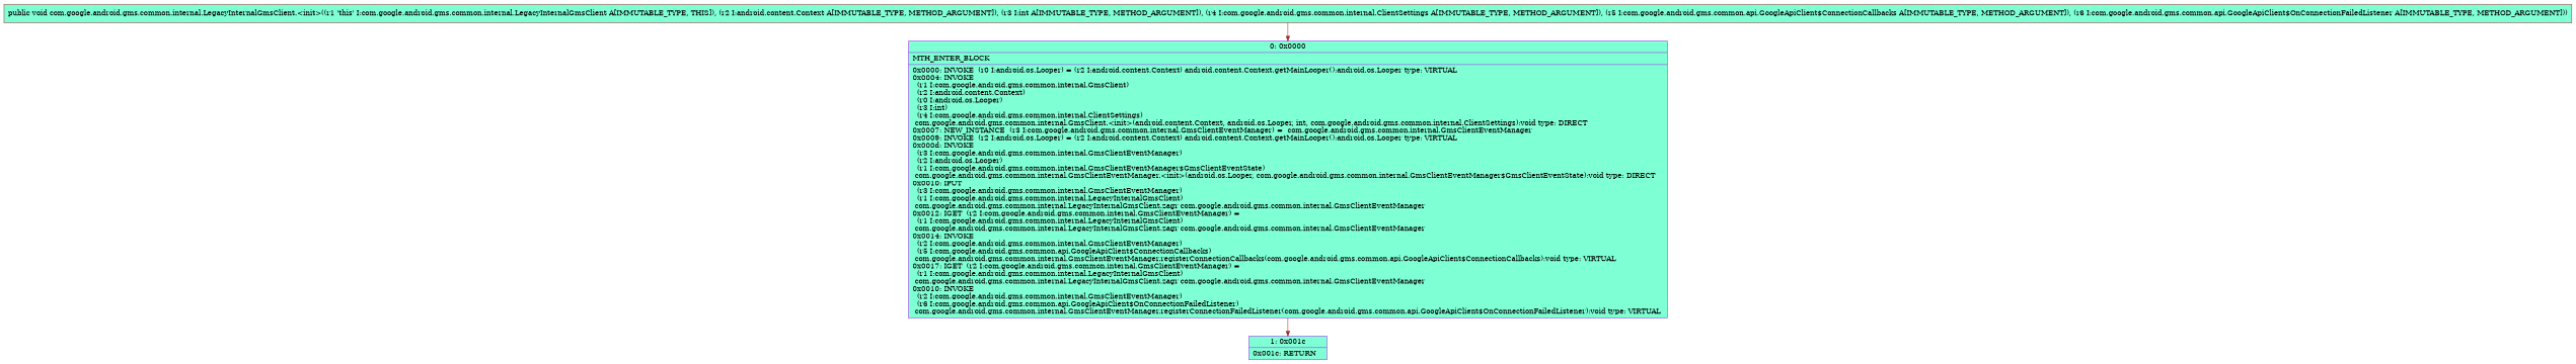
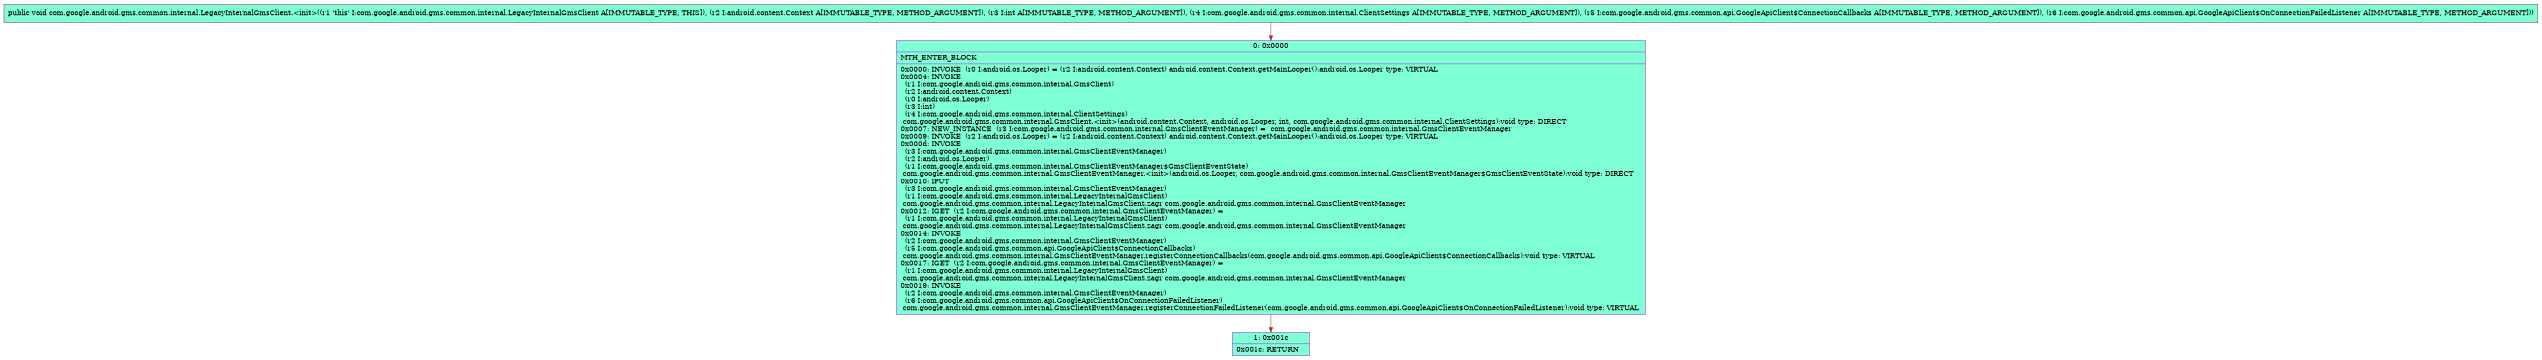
  digraph {
    node [shape=record style=filled fillcolor=aquamarine color=purple]
    edge [color=brown]
-   n1 [label="{0\:\ 0x0000|MTH_ENTER_BLOCK\l|0x0000: INVOKE  (r0 I:android.os.Looper) = (r2 I:android.content.Context) android.content.Context.getMainLooper():android.os.Looper type: VIRTUAL \l0x0004: INVOKE  \l  (r1 I:com.google.android.gms.common.internal.GmsClient)\l  (r2 I:android.content.Context)\l  (r0 I:android.os.Looper)\l  (r3 I:int)\l  (r4 I:com.google.android.gms.common.internal.ClientSettings)\l com.google.android.gms.common.internal.GmsClient.\<init\>(android.content.Context, android.os.Looper, int, com.google.android.gms.common.internal.ClientSettings):void type: DIRECT \l0x0007: NEW_INSTANCE  (r3 I:com.google.android.gms.common.internal.GmsClientEventManager) =  com.google.android.gms.common.internal.GmsClientEventManager \l0x0009: INVOKE  (r2 I:android.os.Looper) = (r2 I:android.content.Context) android.content.Context.getMainLooper():android.os.Looper type: VIRTUAL \l0x000d: INVOKE  \l  (r3 I:com.google.android.gms.common.internal.GmsClientEventManager)\l  (r2 I:android.os.Looper)\l  (r1 I:com.google.android.gms.common.internal.GmsClientEventManager$GmsClientEventState)\l com.google.android.gms.common.internal.GmsClientEventManager.\<init\>(android.os.Looper, com.google.android.gms.common.internal.GmsClientEventManager$GmsClientEventState):void type: DIRECT \l0x0010: IPUT  \l  (r3 I:com.google.android.gms.common.internal.GmsClientEventManager)\l  (r1 I:com.google.android.gms.common.internal.LegacyInternalGmsClient)\l com.google.android.gms.common.internal.LegacyInternalGmsClient.zagr com.google.android.gms.common.internal.GmsClientEventManager \l0x0012: IGET  (r2 I:com.google.android.gms.common.internal.GmsClientEventManager) = \l  (r1 I:com.google.android.gms.common.internal.LegacyInternalGmsClient)\l com.google.android.gms.common.internal.LegacyInternalGmsClient.zagr com.google.android.gms.common.internal.GmsClientEventManager \l0x0014: INVOKE  \l  (r2 I:com.google.android.gms.common.internal.GmsClientEventManager)\l  (r5 I:com.google.android.gms.common.api.GoogleApiClient$ConnectionCallbacks)\l com.google.android.gms.common.internal.GmsClientEventManager.registerConnectionCallbacks(com.google.android.gms.common.api.GoogleApiClient$ConnectionCallbacks):void type: VIRTUAL \l0x0017: IGET  (r2 I:com.google.android.gms.common.internal.GmsClientEventManager) = \l  (r1 I:com.google.android.gms.common.internal.LegacyInternalGmsClient)\l com.google.android.gms.common.internal.LegacyInternalGmsClient.zagr com.google.android.gms.common.internal.GmsClientEventManager \l0x0010: INVOKE  \l  (r2 I:com.google.android.gms.common.internal.GmsClientEventManager)\l  (r6 I:com.google.android.gms.common.api.GoogleApiClient$OnConnectionFailedListener)\l com.google.android.gms.common.internal.GmsClientEventManager.registerConnectionFailedListener(com.google.android.gms.common.api.GoogleApiClient$OnConnectionFailedListener):void type: VIRTUAL \l}"]
+   n1 [label="{0\:\ 0x0000|MTH_ENTER_BLOCK\l|0x0000: INVOKE  (r0 I:android.os.Looper) = (r2 I:android.content.Context) android.content.Context.getMainLooper():android.os.Looper type: VIRTUAL \l0x0004: INVOKE  \l  (r1 I:com.google.android.gms.common.internal.GmsClient)\l  (r2 I:android.content.Context)\l  (r0 I:android.os.Looper)\l  (r3 I:int)\l  (r4 I:com.google.android.gms.common.internal.ClientSettings)\l com.google.android.gms.common.internal.GmsClient.\<init\>(android.content.Context, android.os.Looper, int, com.google.android.gms.common.internal.ClientSettings):void type: DIRECT \l0x0007: NEW_INSTANCE  (r3 I:com.google.android.gms.common.internal.GmsClientEventManager) =  com.google.android.gms.common.internal.GmsClientEventManager \l0x0009: INVOKE  (r2 I:android.os.Looper) = (r2 I:android.content.Context) android.content.Context.getMainLooper():android.os.Looper type: VIRTUAL \l0x000d: INVOKE  \l  (r3 I:com.google.android.gms.common.internal.GmsClientEventManager)\l  (r2 I:android.os.Looper)\l  (r1 I:com.google.android.gms.common.internal.GmsClientEventManager$GmsClientEventState)\l com.google.android.gms.common.internal.GmsClientEventManager.\<init\>(android.os.Looper, com.google.android.gms.common.internal.GmsClientEventManager$GmsClientEventState):void type: DIRECT \l0x0010: IPUT  \l  (r3 I:com.google.android.gms.common.internal.GmsClientEventManager)\l  (r1 I:com.google.android.gms.common.internal.LegacyInternalGmsClient)\l com.google.android.gms.common.internal.LegacyInternalGmsClient.zagr com.google.android.gms.common.internal.GmsClientEventManager \l0x0012: IGET  (r2 I:com.google.android.gms.common.internal.GmsClientEventManager) = \l  (r1 I:com.google.android.gms.common.internal.LegacyInternalGmsClient)\l com.google.android.gms.common.internal.LegacyInternalGmsClient.zagr com.google.android.gms.common.internal.GmsClientEventManager \l0x0014: INVOKE  \l  (r2 I:com.google.android.gms.common.internal.GmsClientEventManager)\l  (r5 I:com.google.android.gms.common.api.GoogleApiClient$ConnectionCallbacks)\l com.google.android.gms.common.internal.GmsClientEventManager.registerConnectionCallbacks(com.google.android.gms.common.api.GoogleApiClient$ConnectionCallbacks):void type: VIRTUAL \l0x0017: IGET  (r2 I:com.google.android.gms.common.internal.GmsClientEventManager) = \l  (r1 I:com.google.android.gms.common.internal.LegacyInternalGmsClient)\l com.google.android.gms.common.internal.LegacyInternalGmsClient.zagr com.google.android.gms.common.internal.GmsClientEventManager \l0x0019: INVOKE  \l  (r2 I:com.google.android.gms.common.internal.GmsClientEventManager)\l  (r6 I:com.google.android.gms.common.api.GoogleApiClient$OnConnectionFailedListener)\l com.google.android.gms.common.internal.GmsClientEventManager.registerConnectionFailedListener(com.google.android.gms.common.api.GoogleApiClient$OnConnectionFailedListener):void type: VIRTUAL \l}"]
    n2 [label="{1\:\ 0x001c|0x001c: RETURN   \l}"]
    n3 [label="{public void com.google.android.gms.common.internal.LegacyInternalGmsClient.\<init\>((r1 'this' I:com.google.android.gms.common.internal.LegacyInternalGmsClient A[IMMUTABLE_TYPE, THIS]), (r2 I:android.content.Context A[IMMUTABLE_TYPE, METHOD_ARGUMENT]), (r3 I:int A[IMMUTABLE_TYPE, METHOD_ARGUMENT]), (r4 I:com.google.android.gms.common.internal.ClientSettings A[IMMUTABLE_TYPE, METHOD_ARGUMENT]), (r5 I:com.google.android.gms.common.api.GoogleApiClient$ConnectionCallbacks A[IMMUTABLE_TYPE, METHOD_ARGUMENT]), (r6 I:com.google.android.gms.common.api.GoogleApiClient$OnConnectionFailedListener A[IMMUTABLE_TYPE, METHOD_ARGUMENT])) }" color=brown]
    n1 -> n2
    n3 -> n1
  }
